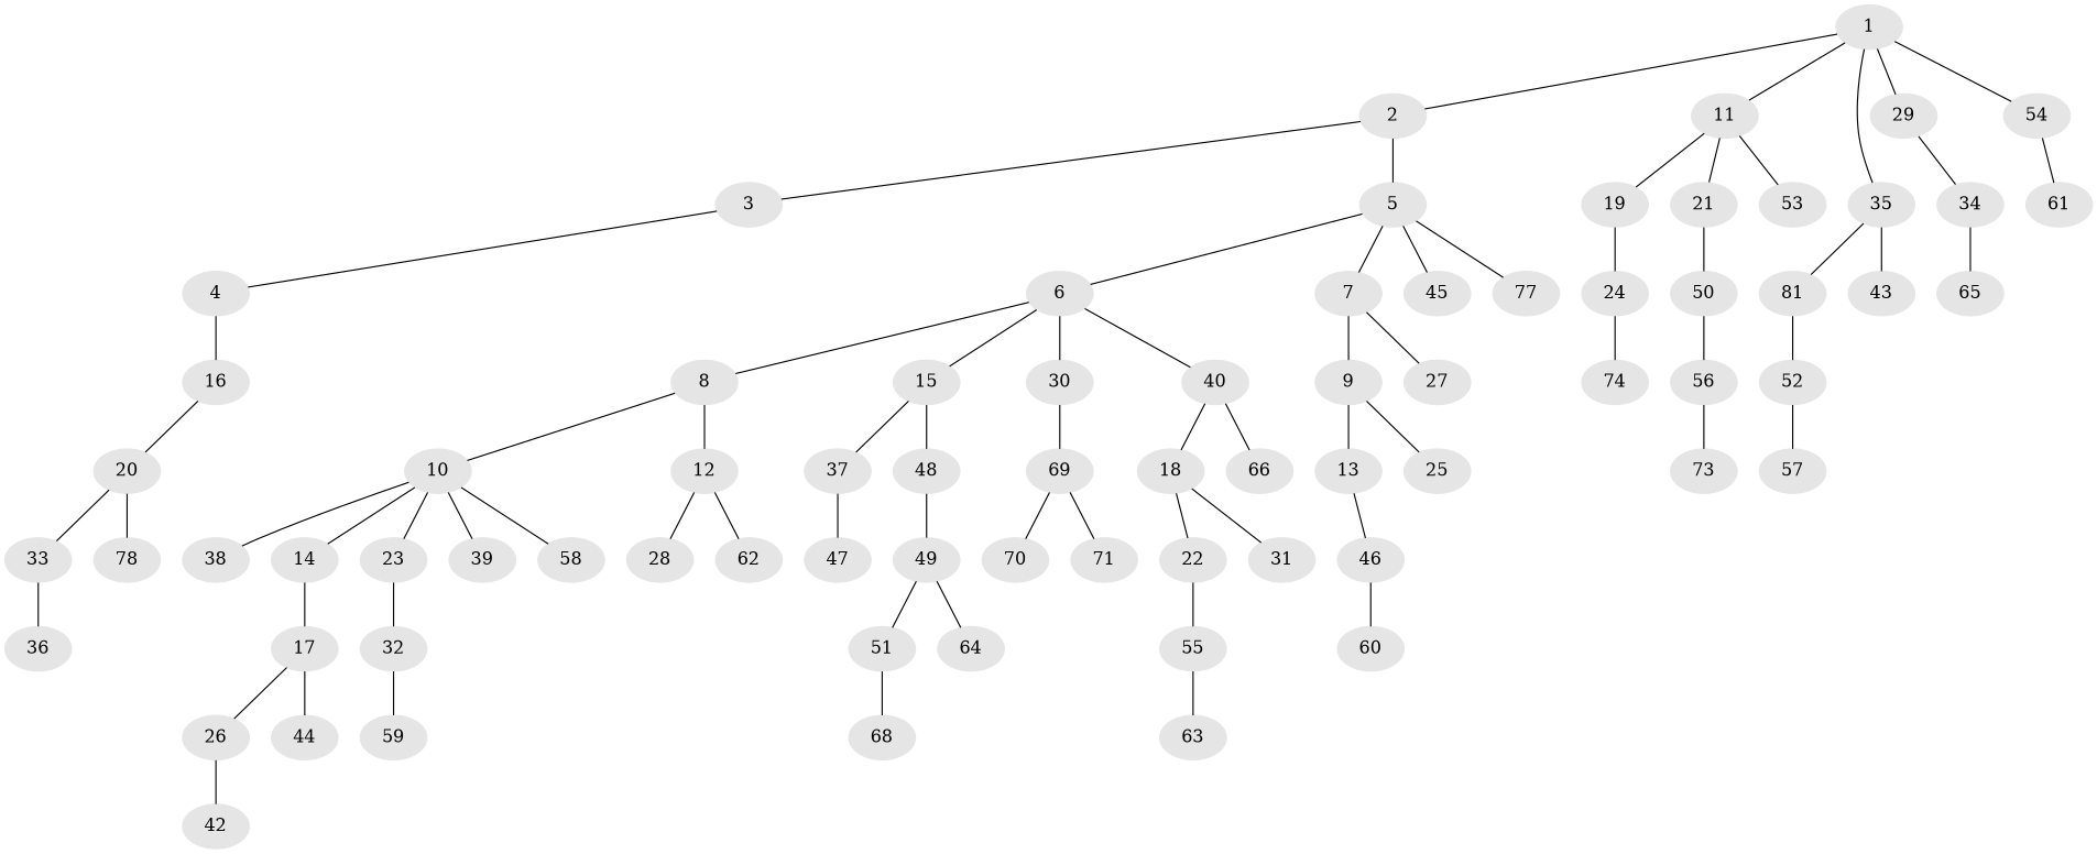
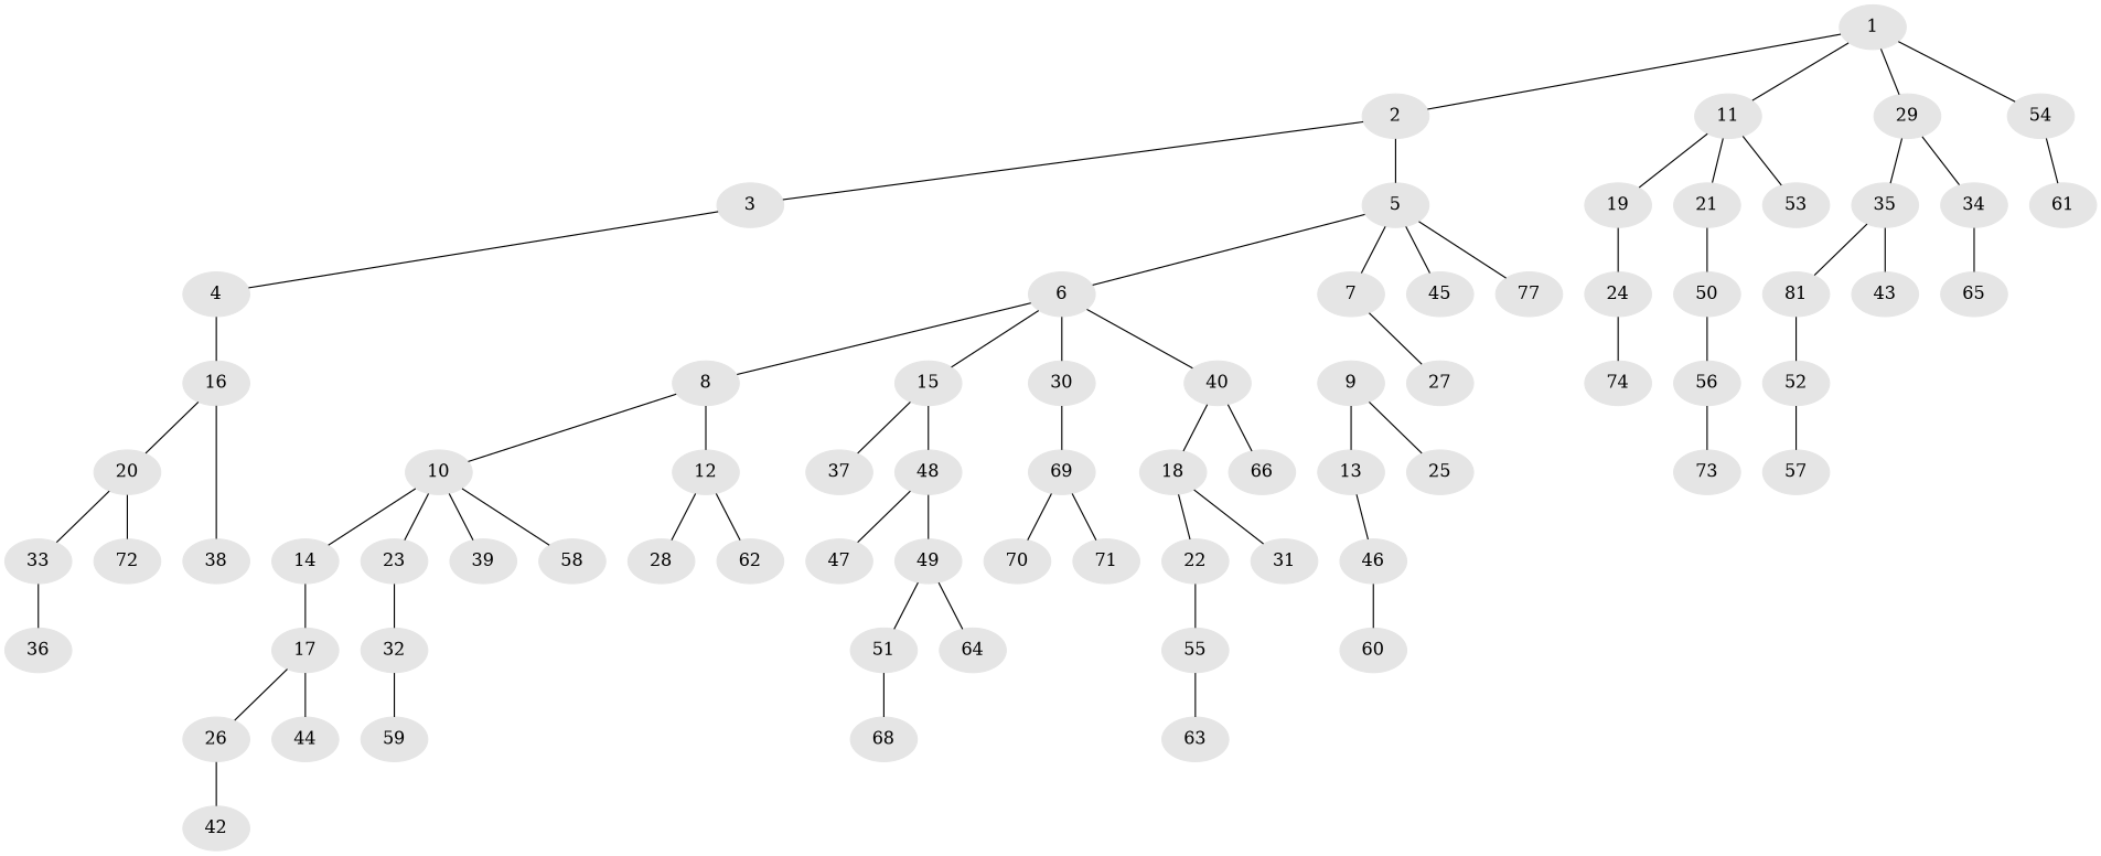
  graph {
    node [color=gray90 style=filled]
    edge [weight=1.0]
    1
    2
    11
    29
    35
    54
    3
    5
    19
    21
    53
    34
    n13 [label=81]
    43
    61
    4
    6
    7
    45
    n20 [label=77]
    16
    20
    38
    8
    15
    30
    40
    9
    27
    10
    12
    37
    48
    18
    22
    31
    69
    66
    13
    25
    14
    23
    39
    58
    28
    62
    46
    17
    32
    24
    50
    60
    26
    44
    47
    49
    33
-   72 [label=78]
+   72
    42
    55
    74
    36
    56
    63
    59
    65
    70
    71
    52
    57
    51
    64
    68
    73
    1 -- 2
    1 -- 11
    1 -- 29 [weight=2.0]
-   1 -- 35
+   29 -- 35
    1 -- 54
    2 -- 3
    2 -- 5
    11 -- 19
    11 -- 21
    11 -- 53
    29 -- 34
    35 -- n13
    35 -- 43
    54 -- 61
    3 -- 4
    5 -- 6
    5 -- 7
    5 -- 45
    5 -- n20
    19 -- 24
    21 -- 50
    34 -- 65
    n13 -- 52
    4 -- 16 [weight=3.0]
    6 -- 8
    6 -- 15
    6 -- 30 [weight=2.0]
    6 -- 40
-   7 -- 9
    7 -- 27 [weight=2.0]
    16 -- 20
-   10 -- 38
+   16 -- 38
    20 -- 33
    20 -- 72
    8 -- 10
    8 -- 12 [weight=2.0]
    15 -- 37
    15 -- 48
    30 -- 69
    40 -- 18
    40 -- 66 [weight=2.0]
    9 -- 13
    9 -- 25 [weight=2.0]
    10 -- 14
    10 -- 23
    10 -- 39
    10 -- 58
    12 -- 28
    12 -- 62
-   37 -- 47
+   48 -- 47
    48 -- 49 [weight=2.0]
    18 -- 22
    18 -- 31
    22 -- 55
    69 -- 70
    69 -- 71
    13 -- 46
    14 -- 17
    23 -- 32
    46 -- 60
    17 -- 26
    17 -- 44
    32 -- 59
    24 -- 74
    50 -- 56
    26 -- 42
    49 -- 51
    49 -- 64
    33 -- 36 [weight=2.0]
    55 -- 63
    56 -- 73
    52 -- 57
    51 -- 68
  }
